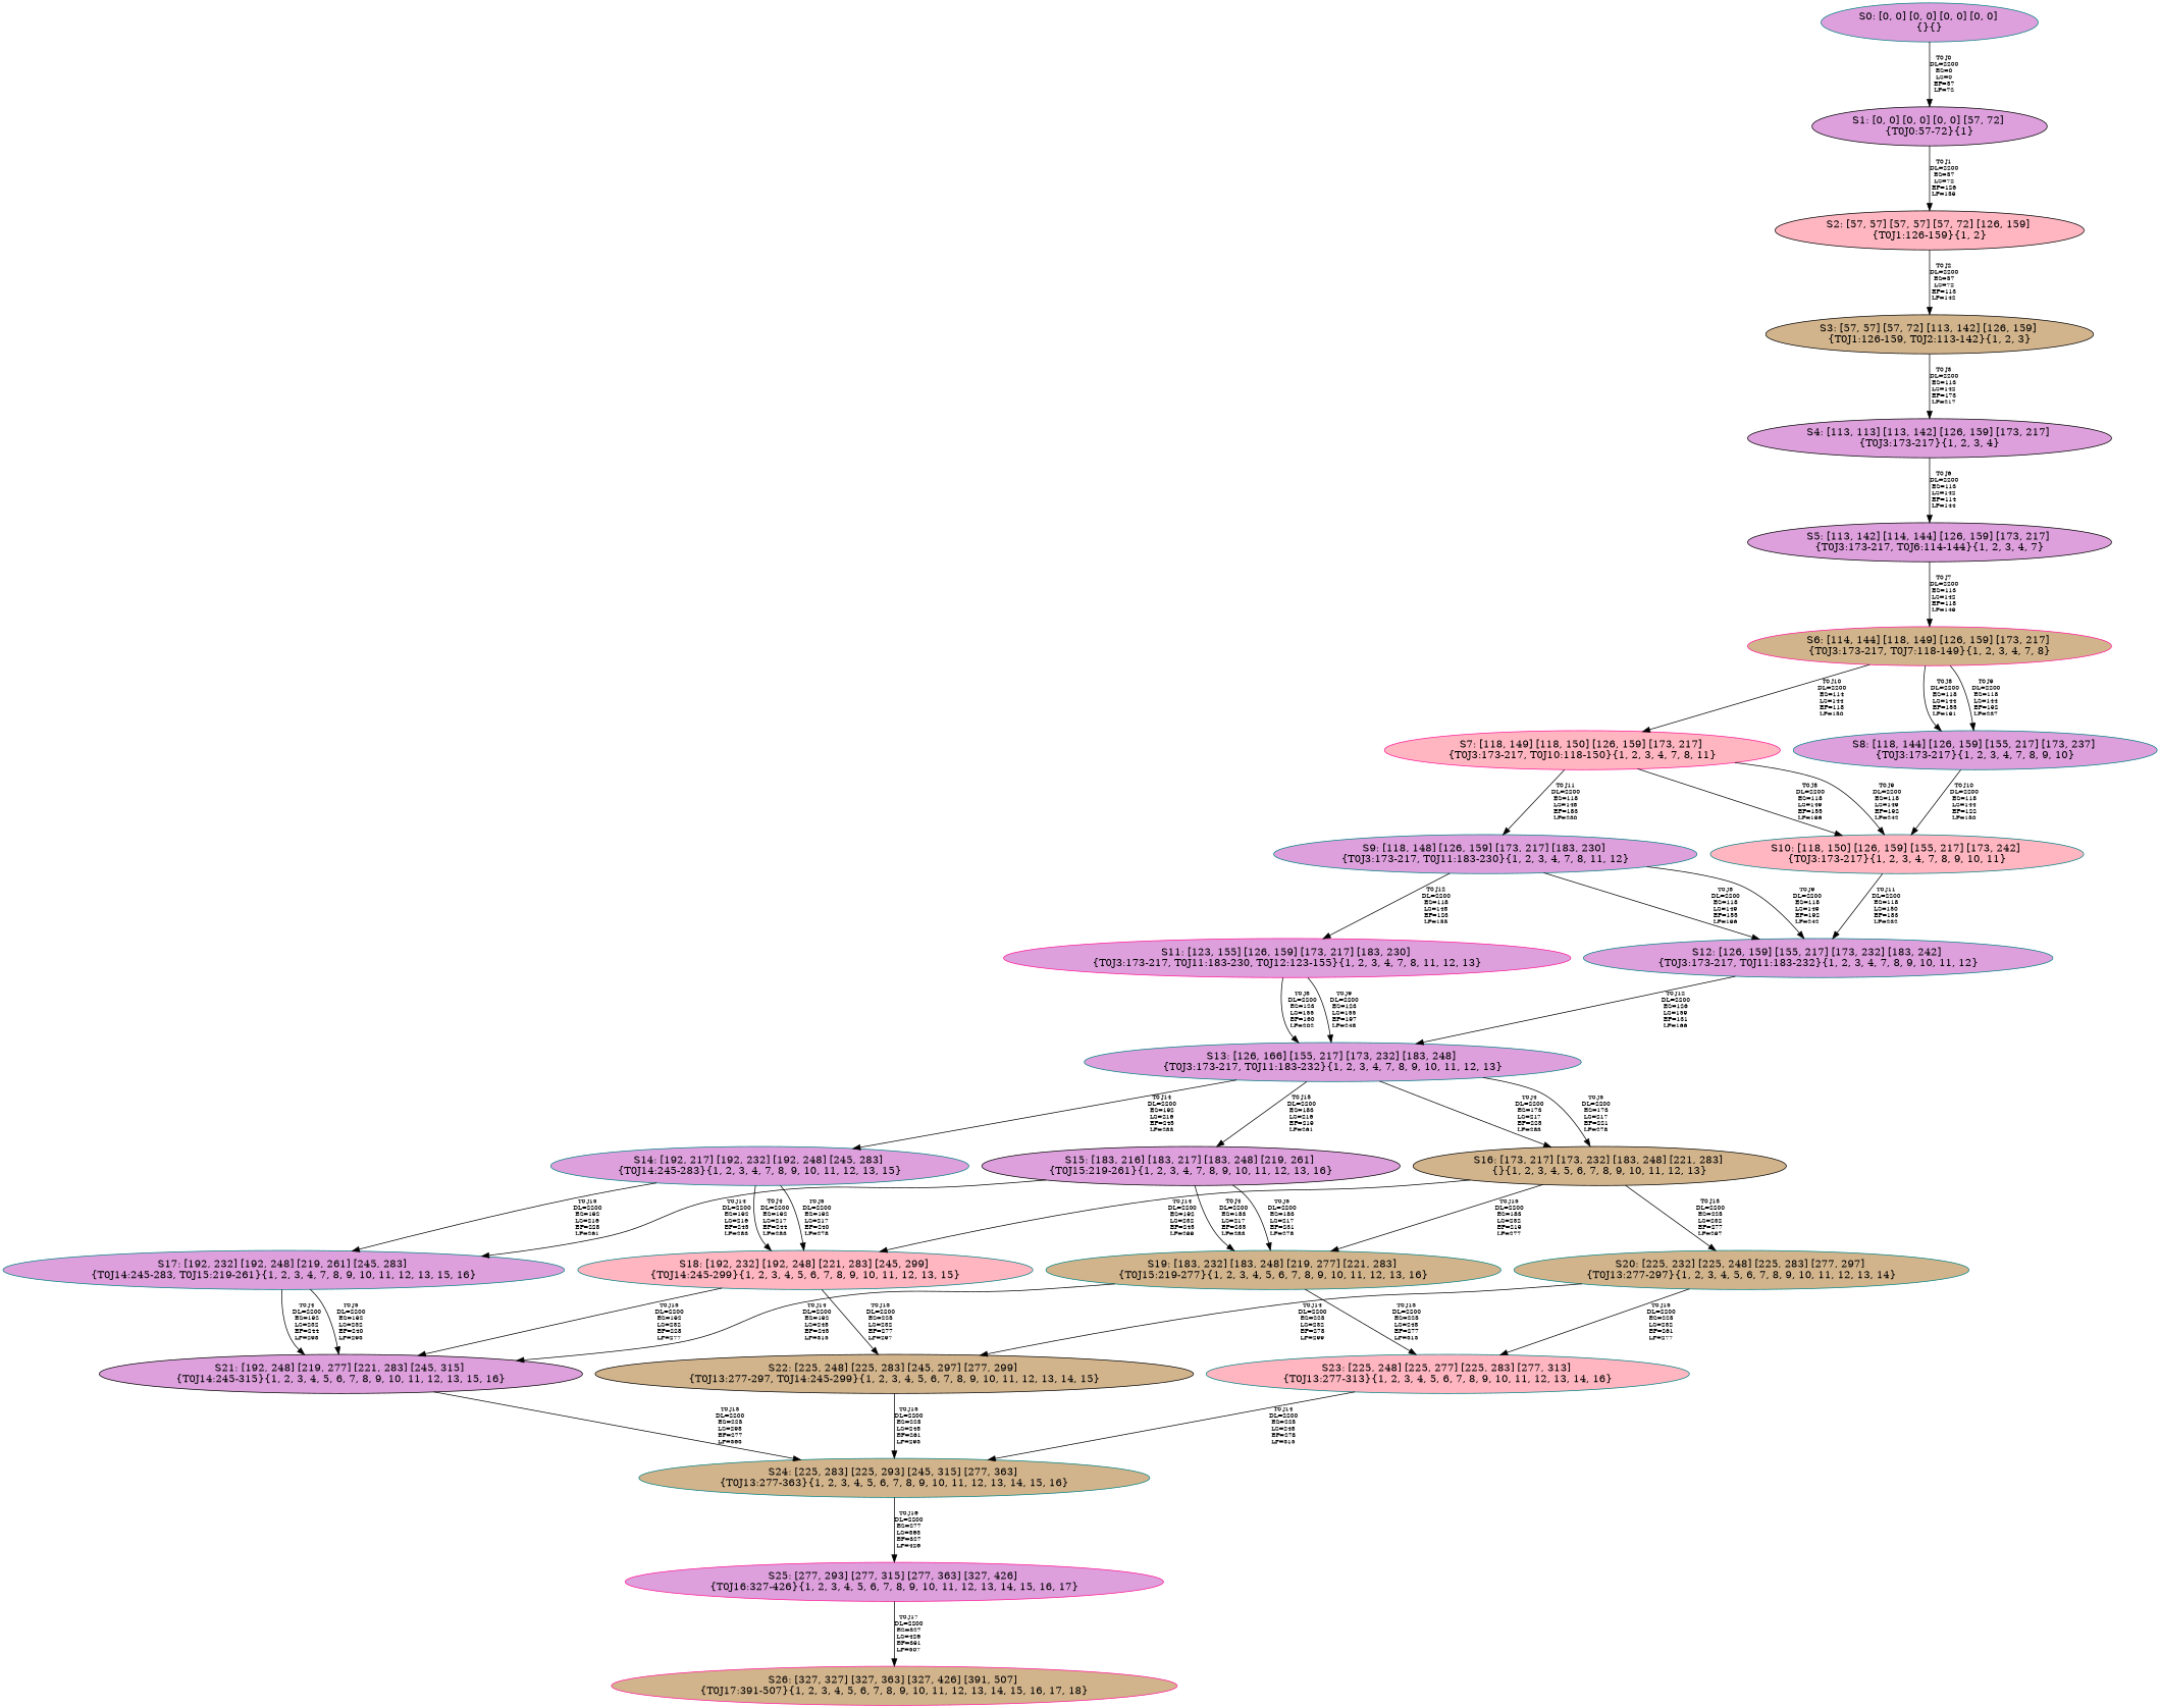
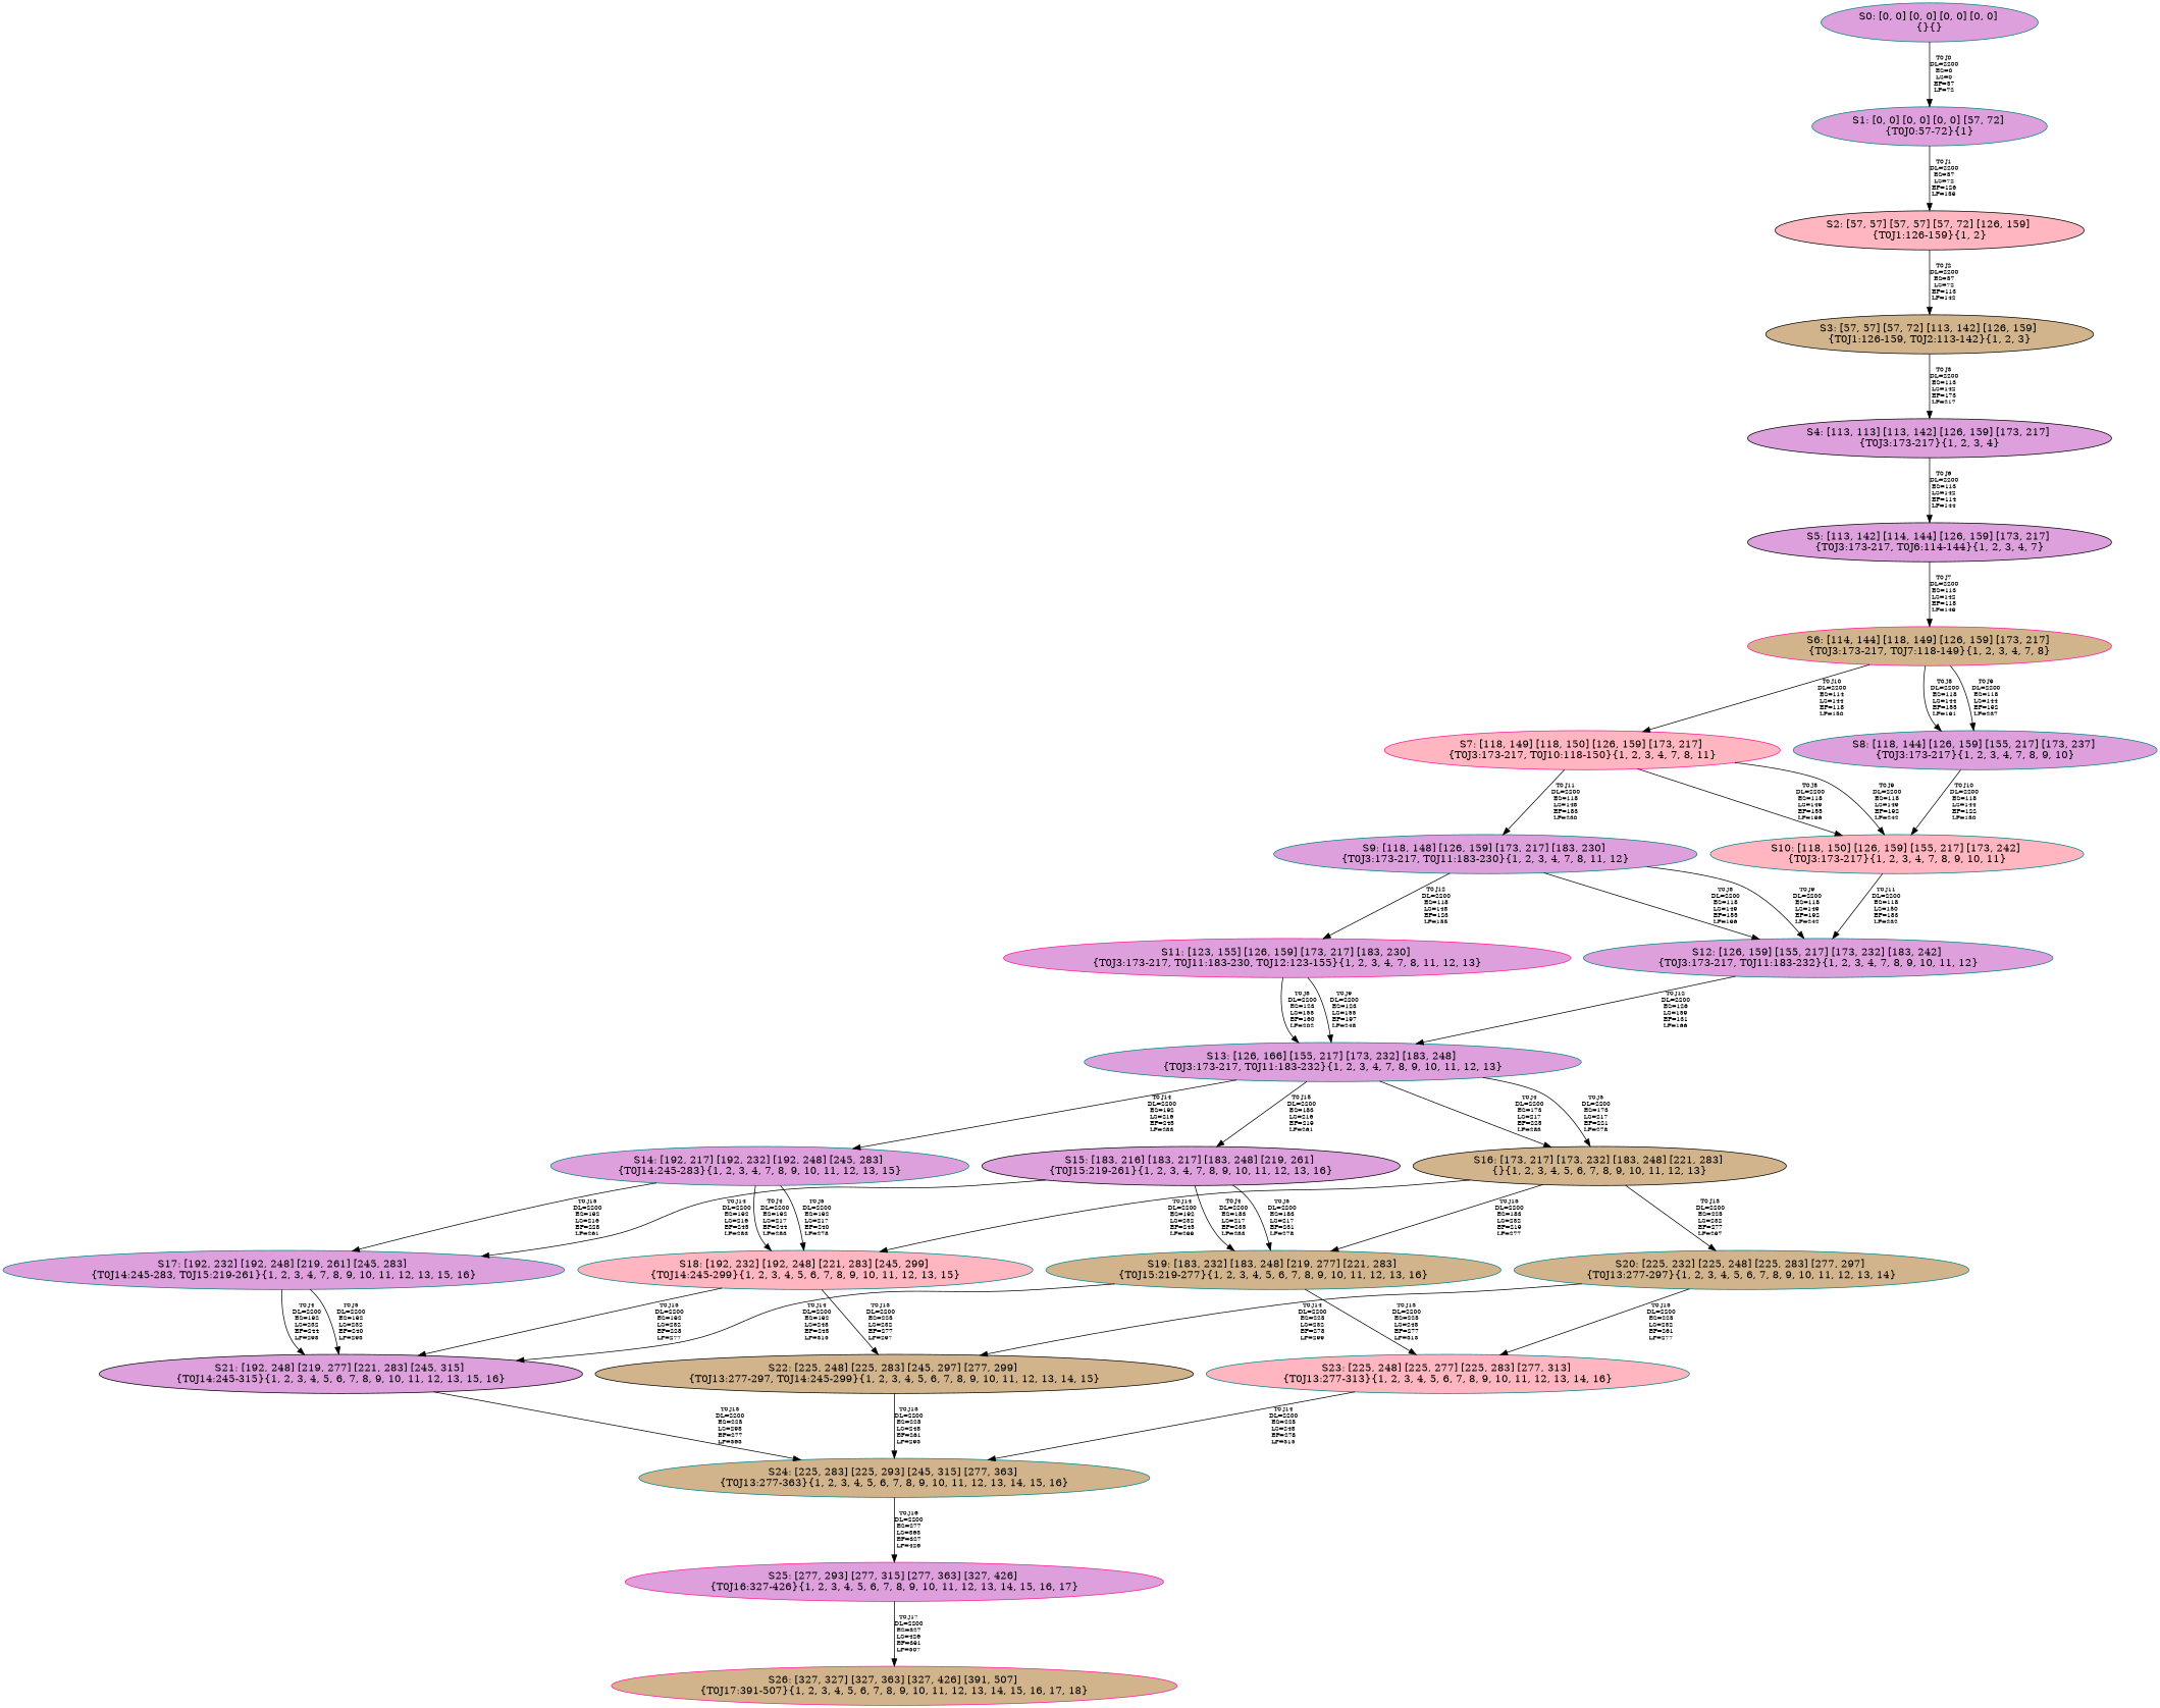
  digraph {
    fontname="DejaVu Serif"
    node [style=filled fillcolor=plum color=teal fontname="DejaVu Serif"]
    edge [fontsize=8 fontname="DejaVu Serif"]
    n1 [label="S0: [0, 0] [0, 0] [0, 0] [0, 0] \n{}{}"]
-   n2 [label="S1: [0, 0] [0, 0] [0, 0] [57, 72] \n{T0J0:57-72}{1}" color=black]
+   n2 [label="S1: [0, 0] [0, 0] [0, 0] [57, 72] \n{T0J0:57-72}{1}"]
    n3 [label="S2: [57, 57] [57, 57] [57, 72] [126, 159] \n{T0J1:126-159}{1, 2}" fillcolor=lightpink color=black]
    n4 [label="S3: [57, 57] [57, 72] [113, 142] [126, 159] \n{T0J1:126-159, T0J2:113-142}{1, 2, 3}" fillcolor=tan color=black]
    n5 [label="S4: [113, 113] [113, 142] [126, 159] [173, 217] \n{T0J3:173-217}{1, 2, 3, 4}" color=black]
    n6 [label="S5: [113, 142] [114, 144] [126, 159] [173, 217] \n{T0J3:173-217, T0J6:114-144}{1, 2, 3, 4, 7}" color=black]
    n7 [label="S6: [114, 144] [118, 149] [126, 159] [173, 217] \n{T0J3:173-217, T0J7:118-149}{1, 2, 3, 4, 7, 8}" fillcolor=tan color=deeppink]
    n8 [label="S7: [118, 149] [118, 150] [126, 159] [173, 217] \n{T0J3:173-217, T0J10:118-150}{1, 2, 3, 4, 7, 8, 11}" fillcolor=lightpink color=deeppink]
    n9 [label="S8: [118, 144] [126, 159] [155, 217] [173, 237] \n{T0J3:173-217}{1, 2, 3, 4, 7, 8, 9, 10}"]
    n10 [label="S9: [118, 148] [126, 159] [173, 217] [183, 230] \n{T0J3:173-217, T0J11:183-230}{1, 2, 3, 4, 7, 8, 11, 12}"]
    n11 [label="S10: [118, 150] [126, 159] [155, 217] [173, 242] \n{T0J3:173-217}{1, 2, 3, 4, 7, 8, 9, 10, 11}" fillcolor=lightpink]
    n12 [label="S11: [123, 155] [126, 159] [173, 217] [183, 230] \n{T0J3:173-217, T0J11:183-230, T0J12:123-155}{1, 2, 3, 4, 7, 8, 11, 12, 13}" color=deeppink]
    n13 [label="S12: [126, 159] [155, 217] [173, 232] [183, 242] \n{T0J3:173-217, T0J11:183-232}{1, 2, 3, 4, 7, 8, 9, 10, 11, 12}"]
    n14 [label="S13: [126, 166] [155, 217] [173, 232] [183, 248] \n{T0J3:173-217, T0J11:183-232}{1, 2, 3, 4, 7, 8, 9, 10, 11, 12, 13}"]
    n15 [label="S14: [192, 217] [192, 232] [192, 248] [245, 283] \n{T0J14:245-283}{1, 2, 3, 4, 7, 8, 9, 10, 11, 12, 13, 15}"]
    n16 [label="S15: [183, 216] [183, 217] [183, 248] [219, 261] \n{T0J15:219-261}{1, 2, 3, 4, 7, 8, 9, 10, 11, 12, 13, 16}" color=black]
    n17 [label="S16: [173, 217] [173, 232] [183, 248] [221, 283] \n{}{1, 2, 3, 4, 5, 6, 7, 8, 9, 10, 11, 12, 13}" fillcolor=tan color=black]
    n18 [label="S17: [192, 232] [192, 248] [219, 261] [245, 283] \n{T0J14:245-283, T0J15:219-261}{1, 2, 3, 4, 7, 8, 9, 10, 11, 12, 13, 15, 16}"]
    n19 [label="S18: [192, 232] [192, 248] [221, 283] [245, 299] \n{T0J14:245-299}{1, 2, 3, 4, 5, 6, 7, 8, 9, 10, 11, 12, 13, 15}" fillcolor=lightpink]
    n20 [label="S19: [183, 232] [183, 248] [219, 277] [221, 283] \n{T0J15:219-277}{1, 2, 3, 4, 5, 6, 7, 8, 9, 10, 11, 12, 13, 16}" fillcolor=tan]
    n21 [label="S20: [225, 232] [225, 248] [225, 283] [277, 297] \n{T0J13:277-297}{1, 2, 3, 4, 5, 6, 7, 8, 9, 10, 11, 12, 13, 14}" fillcolor=tan]
    n22 [label="S21: [192, 248] [219, 277] [221, 283] [245, 315] \n{T0J14:245-315}{1, 2, 3, 4, 5, 6, 7, 8, 9, 10, 11, 12, 13, 15, 16}" color=black]
    n23 [label="S22: [225, 248] [225, 283] [245, 297] [277, 299] \n{T0J13:277-297, T0J14:245-299}{1, 2, 3, 4, 5, 6, 7, 8, 9, 10, 11, 12, 13, 14, 15}" fillcolor=tan color=black]
    n24 [label="S23: [225, 248] [225, 277] [225, 283] [277, 313] \n{T0J13:277-313}{1, 2, 3, 4, 5, 6, 7, 8, 9, 10, 11, 12, 13, 14, 16}" fillcolor=lightpink]
    n25 [label="S24: [225, 283] [225, 293] [245, 315] [277, 363] \n{T0J13:277-363}{1, 2, 3, 4, 5, 6, 7, 8, 9, 10, 11, 12, 13, 14, 15, 16}" fillcolor=tan]
    n26 [label="S25: [277, 293] [277, 315] [277, 363] [327, 426] \n{T0J16:327-426}{1, 2, 3, 4, 5, 6, 7, 8, 9, 10, 11, 12, 13, 14, 15, 16, 17}" color=deeppink]
    n27 [label="S26: [327, 327] [327, 363] [327, 426] [391, 507] \n{T0J17:391-507}{1, 2, 3, 4, 5, 6, 7, 8, 9, 10, 11, 12, 13, 14, 15, 16, 17, 18}" fillcolor=tan color=deeppink]
    n1 -> n2 [label="T0 J0\nDL=2200\nES=0\nLS=0\nEF=57\nLF=72"]
    n2 -> n3 [label="T0 J1\nDL=2200\nES=57\nLS=72\nEF=126\nLF=159"]
    n3 -> n4 [label="T0 J2\nDL=2200\nES=57\nLS=72\nEF=113\nLF=142"]
    n4 -> n5 [label="T0 J3\nDL=2200\nES=113\nLS=142\nEF=173\nLF=217"]
    n5 -> n6 [label="T0 J6\nDL=2200\nES=113\nLS=142\nEF=114\nLF=144"]
    n6 -> n7 [label="T0 J7\nDL=2200\nES=113\nLS=142\nEF=118\nLF=149"]
    n7 -> n8 [label="T0 J10\nDL=2200\nES=114\nLS=144\nEF=118\nLF=150"]
    n7 -> n9 [label="T0 J8\nDL=2200\nES=118\nLS=144\nEF=155\nLF=191"]
    n7 -> n9 [label="T0 J9\nDL=2200\nES=118\nLS=144\nEF=192\nLF=237"]
    n8 -> n10 [label="T0 J11\nDL=2200\nES=118\nLS=148\nEF=183\nLF=230"]
    n8 -> n11 [label="T0 J8\nDL=2200\nES=118\nLS=149\nEF=155\nLF=196"]
    n8 -> n11 [label="T0 J9\nDL=2200\nES=118\nLS=149\nEF=192\nLF=242"]
    n9 -> n11 [label="T0 J10\nDL=2200\nES=118\nLS=144\nEF=122\nLF=150"]
    n10 -> n12 [label="T0 J12\nDL=2200\nES=118\nLS=148\nEF=123\nLF=155"]
    n10 -> n13 [label="T0 J8\nDL=2200\nES=118\nLS=149\nEF=155\nLF=196"]
    n10 -> n13 [label="T0 J9\nDL=2200\nES=118\nLS=149\nEF=192\nLF=242"]
    n11 -> n13 [label="T0 J11\nDL=2200\nES=118\nLS=150\nEF=183\nLF=232"]
    n12 -> n14 [label="T0 J8\nDL=2200\nES=123\nLS=155\nEF=160\nLF=202"]
    n12 -> n14 [label="T0 J9\nDL=2200\nES=123\nLS=155\nEF=197\nLF=248"]
    n13 -> n14 [label="T0 J12\nDL=2200\nES=126\nLS=159\nEF=131\nLF=166"]
    n14 -> n15 [label="T0 J14\nDL=2200\nES=192\nLS=216\nEF=245\nLF=283"]
    n14 -> n16 [label="T0 J15\nDL=2200\nES=183\nLS=216\nEF=219\nLF=261"]
    n14 -> n17 [label="T0 J4\nDL=2200\nES=173\nLS=217\nEF=225\nLF=283"]
    n14 -> n17 [label="T0 J5\nDL=2200\nES=173\nLS=217\nEF=221\nLF=278"]
    n15 -> n18 [label="T0 J15\nDL=2200\nES=192\nLS=216\nEF=228\nLF=261"]
    n15 -> n19 [label="T0 J4\nDL=2200\nES=192\nLS=217\nEF=244\nLF=283"]
    n15 -> n19 [label="T0 J5\nDL=2200\nES=192\nLS=217\nEF=240\nLF=278"]
    n16 -> n18 [label="T0 J14\nDL=2200\nES=192\nLS=216\nEF=245\nLF=283"]
    n16 -> n20 [label="T0 J4\nDL=2200\nES=183\nLS=217\nEF=235\nLF=283"]
    n16 -> n20 [label="T0 J5\nDL=2200\nES=183\nLS=217\nEF=231\nLF=278"]
    n17 -> n19 [label="T0 J14\nDL=2200\nES=192\nLS=232\nEF=245\nLF=299"]
    n17 -> n20 [label="T0 J15\nDL=2200\nES=183\nLS=232\nEF=219\nLF=277"]
    n17 -> n21 [label="T0 J13\nDL=2200\nES=225\nLS=232\nEF=277\nLF=297"]
    n18 -> n22 [label="T0 J4\nDL=2200\nES=192\nLS=232\nEF=244\nLF=298"]
    n18 -> n22 [label="T0 J5\nDL=2200\nES=192\nLS=232\nEF=240\nLF=293"]
    n19 -> n22 [label="T0 J15\nDL=2200\nES=192\nLS=232\nEF=228\nLF=277"]
    n19 -> n23 [label="T0 J13\nDL=2200\nES=225\nLS=232\nEF=277\nLF=297"]
    n20 -> n22 [label="T0 J14\nDL=2200\nES=192\nLS=248\nEF=245\nLF=315"]
    n20 -> n24 [label="T0 J13\nDL=2200\nES=225\nLS=248\nEF=277\nLF=313"]
    n21 -> n23 [label="T0 J14\nDL=2200\nES=225\nLS=232\nEF=278\nLF=299"]
    n21 -> n24 [label="T0 J15\nDL=2200\nES=225\nLS=232\nEF=261\nLF=277"]
    n22 -> n25 [label="T0 J13\nDL=2200\nES=225\nLS=298\nEF=277\nLF=363"]
    n23 -> n25 [label="T0 J15\nDL=2200\nES=225\nLS=248\nEF=261\nLF=293"]
    n24 -> n25 [label="T0 J14\nDL=2200\nES=225\nLS=248\nEF=278\nLF=315"]
    n25 -> n26 [label="T0 J16\nDL=2200\nES=277\nLS=363\nEF=327\nLF=426"]
    n26 -> n27 [label="T0 J17\nDL=2200\nES=327\nLS=426\nEF=391\nLF=507"]
  }
